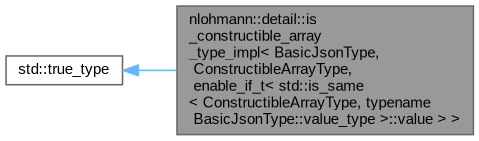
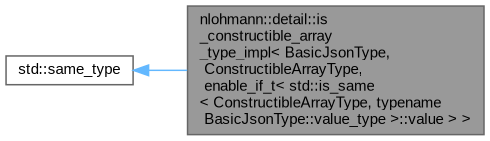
  digraph {
    rankdir=LR
    fontname="Liberation Sans"
    node [color=gray40 fontname="Liberation Sans" fontsize=10 shape=box style=filled]
    n1 [fillcolor=grey60 fontcolor=black height=0.2 label="nlohmann::detail::is\l_constructible_array\l_type_impl\< BasicJsonType,\l ConstructibleArrayType,\l enable_if_t\< std::is_same\l\< ConstructibleArrayType, typename\l BasicJsonType::value_type \>::value \> \>" width=0.4]
-   n2 [fillcolor=white height=0.2 label="std::true_type" width=0.4]
+   n2 [fillcolor=white height=0.2 label="std::same_type" width=0.4]
    n2 -> n1 [color=steelblue1 dir=back fontname="Liberation Sans" fontsize=10 labelfontname=Helvetica labelfontsize=10 style=solid]
  }
